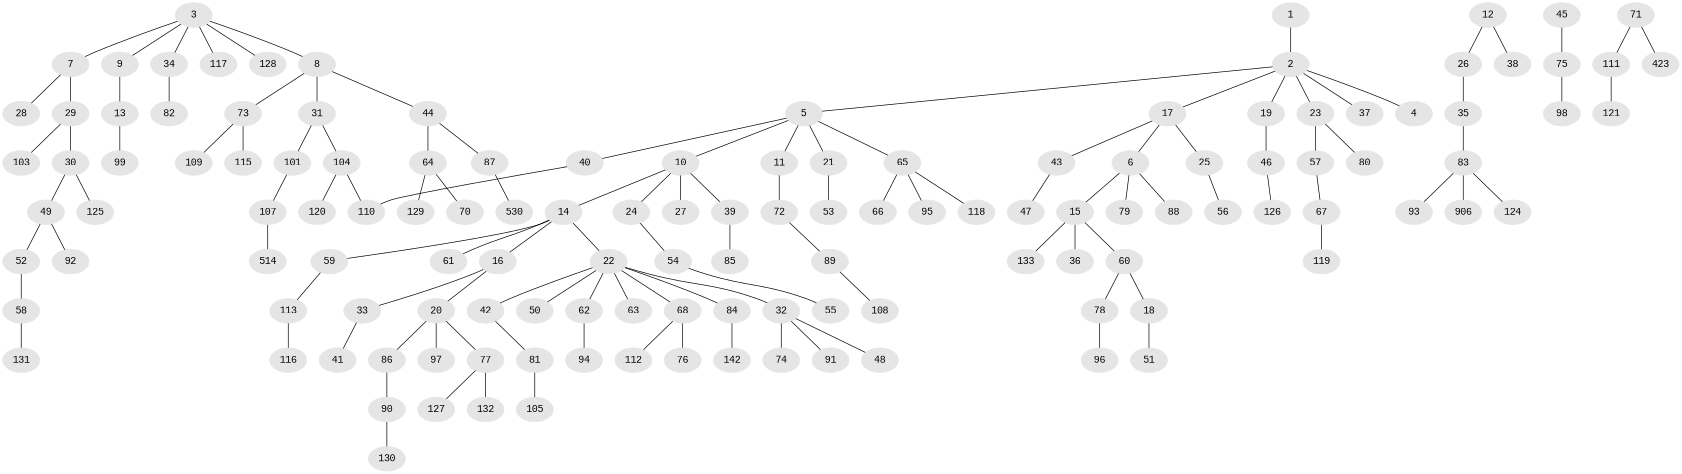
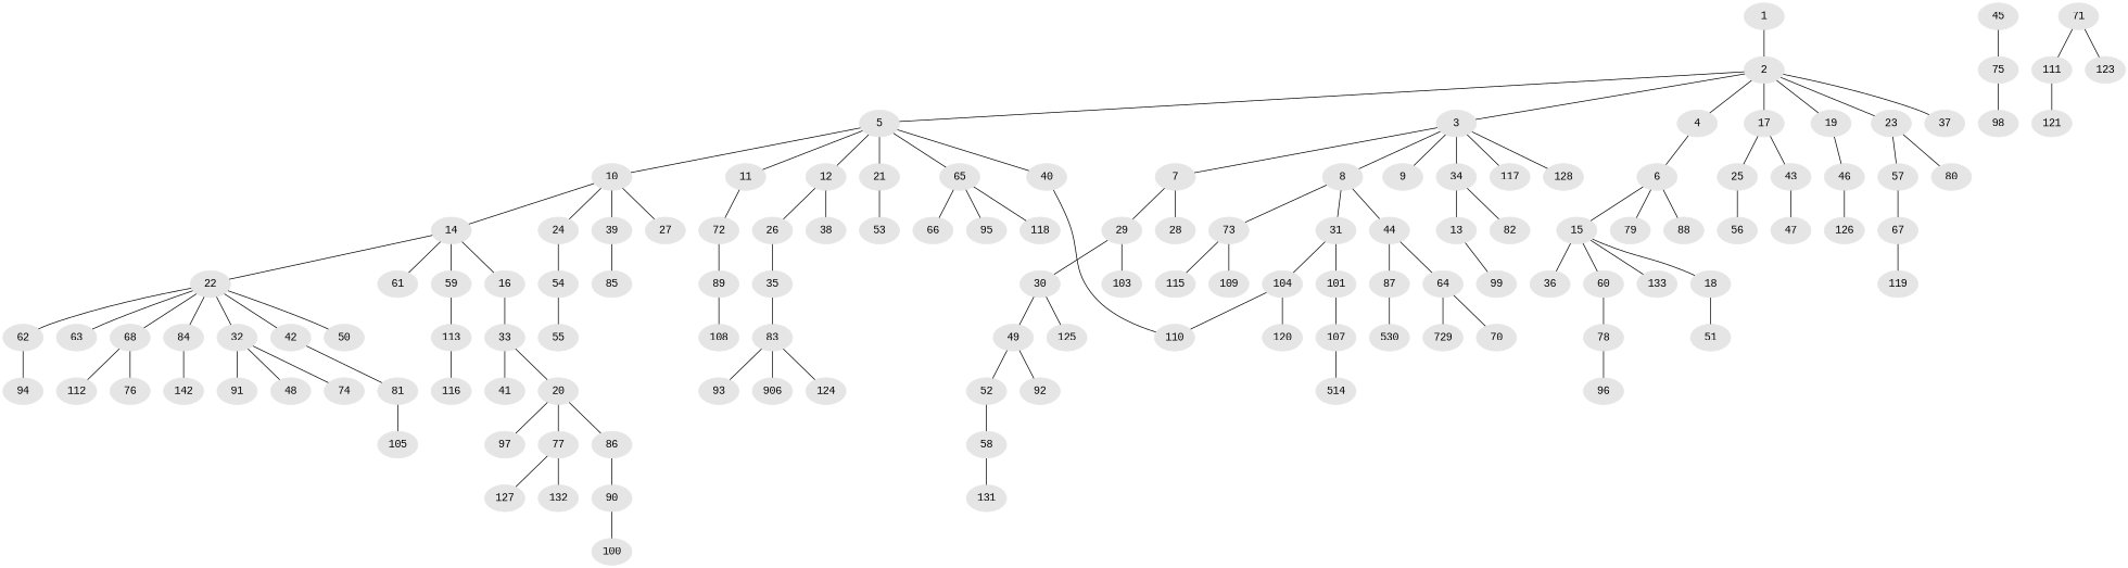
  graph {
    fontname="Liberation Mono"
    node [color=gray90 fontname="Liberation Mono" style=filled]
    edge [fontname="Liberation Mono"]
    1
    2
    3
    4
    5
    17
    19
    23
    37
    7
    8
    9
    34
    117
    128
    6
    10
    11
    12
    21
    40
    65
    25
    43
    46
    57
    80
    28
    29
    31
    44
    73
    13
    82
    15
    79
    88
    14
    24
    27
    39
    72
    26
    38
    53
    110
    66
    95
    118
    18
    36
    60
    133
    30
    103
    101
    104
    64
    87
    109
    115
    99
    45
    75
    16
    22
    59
    61
    54
    85
    89
    35
    20
    33
    32
    42
    50
    62
    63
    68
    84
    113
    51
    78
    77
    86
    97
    41
    56
    47
    126
    71
    111
-   123 [label=423]
+   123
    127
    132
    90
    48
    74
    91
    81
    94
    76
    112
    n105 [label=142]
    67
    55
    83
    49
    125
    52
    92
    107
    120
    93
    n116 [label=906]
    124
    105
    70
-   129
+   129 [label=729]
    n121 [label=530]
    98
    58
    131
    119
    116
    96
    121
    108
-   100 [label=130]
+   100
    n131 [label=514]
    1 -- 2
+   2 -- 3
    2 -- 4
    2 -- 5
    2 -- 17
    2 -- 19
    2 -- 23
    2 -- 37
    3 -- 7
    3 -- 8
    3 -- 9
    3 -- 34
    3 -- 117
    3 -- 128
-   17 -- 6
+   4 -- 6
    5 -- 10
    5 -- 11
+   5 -- 12
    5 -- 21
    5 -- 40
    5 -- 65
    17 -- 25
    17 -- 43
    19 -- 46
    23 -- 57
    23 -- 80
    7 -- 28
    7 -- 29
    8 -- 31
    8 -- 44
    8 -- 73
-   9 -- 13
+   34 -- 13
    34 -- 82
    6 -- 15
    6 -- 79
    6 -- 88
    10 -- 14
    10 -- 24
    10 -- 27
    10 -- 39
    11 -- 72
    12 -- 26
    12 -- 38
    21 -- 53
    40 -- 110
    65 -- 66
    65 -- 95
    65 -- 118
    25 -- 56
    43 -- 47
    46 -- 126
    57 -- 67
    29 -- 30
    29 -- 103
    31 -- 101
    31 -- 104
    44 -- 64
    44 -- 87
    73 -- 109
    73 -- 115
    13 -- 99
-   60 -- 18
+   15 -- 18
    15 -- 36
    15 -- 60
    15 -- 133
    14 -- 16
    14 -- 22
    14 -- 59
    14 -- 61
    24 -- 54
    39 -- 85
    72 -- 89
    26 -- 35
    18 -- 51
    60 -- 78
    30 -- 49
    30 -- 125
    101 -- 107
    104 -- 110
    104 -- 120
    64 -- 70
    64 -- 129
    87 -- n121
    45 -- 75
    75 -- 98
-   16 -- 20
+   33 -- 20
    16 -- 33
    22 -- 32
    22 -- 42
    22 -- 50
    22 -- 62
    22 -- 63
    22 -- 68
    22 -- 84
    59 -- 113
    54 -- 55
    89 -- 108
    35 -- 83
    20 -- 77
    20 -- 86
    20 -- 97
    33 -- 41
    32 -- 48
    32 -- 74
    32 -- 91
    42 -- 81
    62 -- 94
    68 -- 76
    68 -- 112
    84 -- n105
    113 -- 116
    78 -- 96
    77 -- 127
    77 -- 132
    86 -- 90
    71 -- 111
    71 -- 123
    111 -- 121
    90 -- 100
    81 -- 105
    67 -- 119
    83 -- 93
    83 -- n116
    83 -- 124
    49 -- 52
    49 -- 92
    52 -- 58
    107 -- n131
    58 -- 131
  }
